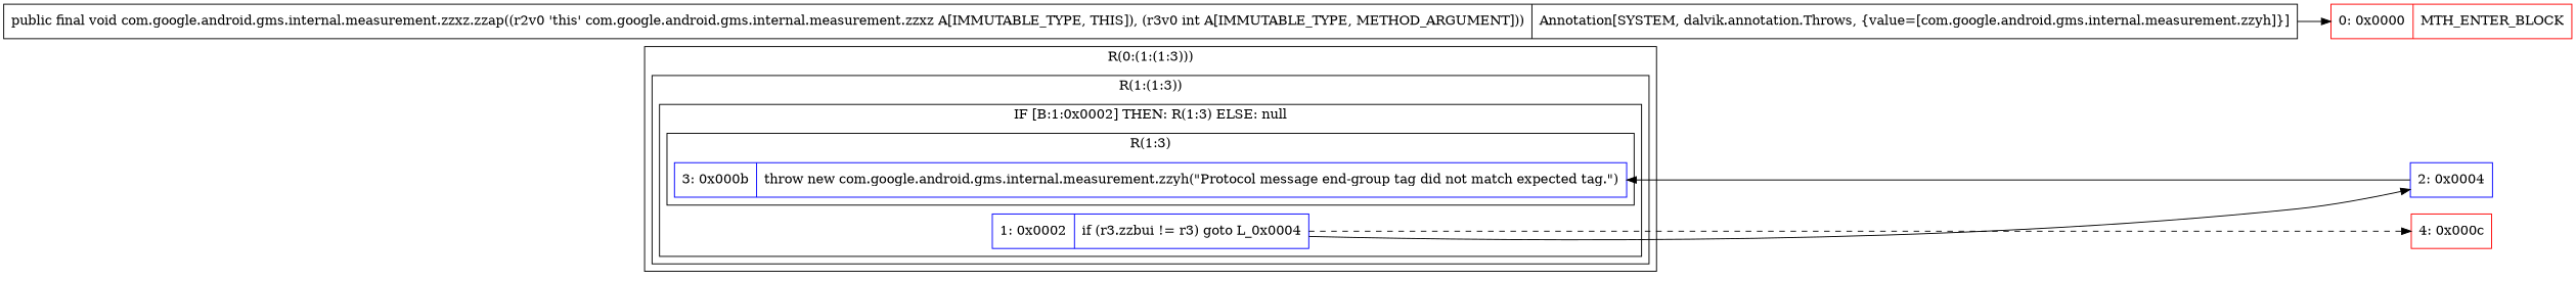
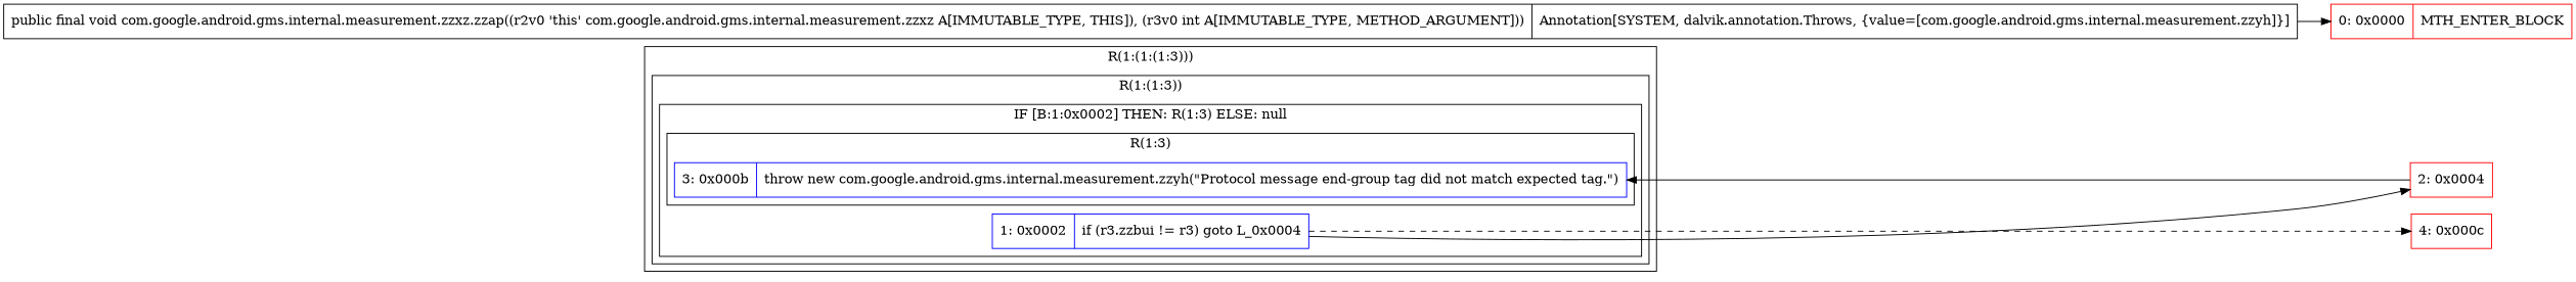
  digraph {
    rankdir=LR
    node [color=red shape=record]
    n1 [color=blue label="{3\:\ 0x000b|throw new com.google.android.gms.internal.measurement.zzyh(\"Protocol message end\-group tag did not match expected tag.\")\l}"]
    n2 [color=blue label="{1\:\ 0x0002|if (r3.zzbui != r3) goto L_0x0004\l}"]
-   n3 [color=blue label="{2\:\ 0x0004}"]
+   n3 [label="{2\:\ 0x0004}"]
    n4 [label="{4\:\ 0x000c}"]
    n5 [label="{0\:\ 0x0000|MTH_ENTER_BLOCK\l}"]
    n6 [label="{public final void com.google.android.gms.internal.measurement.zzxz.zzap((r2v0 'this' com.google.android.gms.internal.measurement.zzxz A[IMMUTABLE_TYPE, THIS]), (r3v0 int A[IMMUTABLE_TYPE, METHOD_ARGUMENT]))  | Annotation[SYSTEM, dalvik.annotation.Throws, \{value=[com.google.android.gms.internal.measurement.zzyh]\}]\l}" color=""]
    subgraph cluster_1 {
-     label="R(0:(1:(1:3)))"
+     label="R(1:(1:(1:3)))"
      subgraph cluster_2 {
        label="R(1:(1:3))"
        subgraph cluster_3 {
          label="IF [B:1:0x0002] THEN: R(1:3) ELSE: null"
          n2
          subgraph cluster_4 {
            label="R(1:3)"
            n1
          }
        }
      }
    }
    n2 -> n3
    n2 -> n4 [style=dashed]
    n3 -> n1
    n6 -> n5
  }
